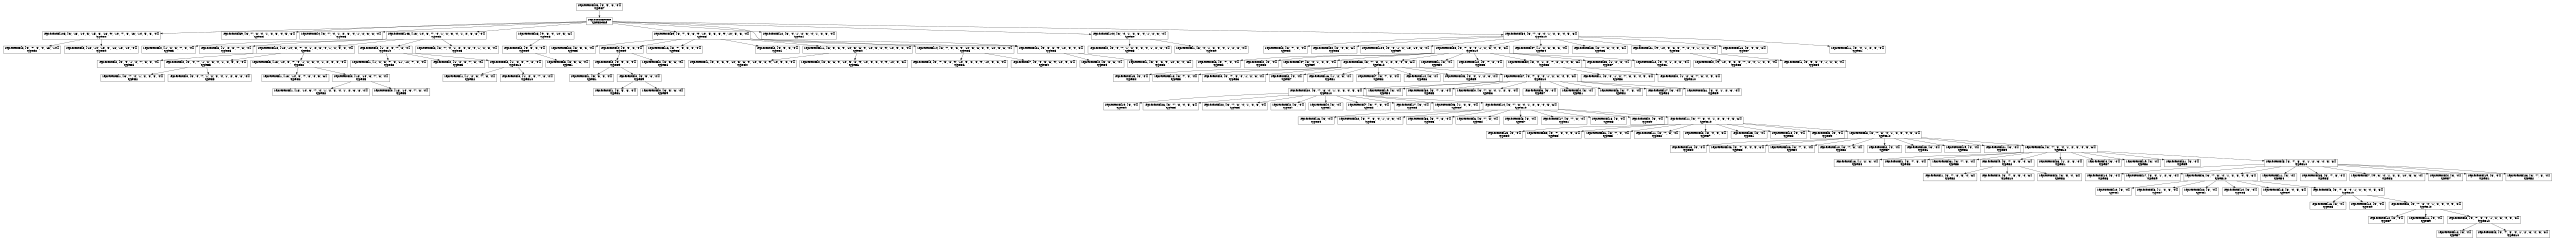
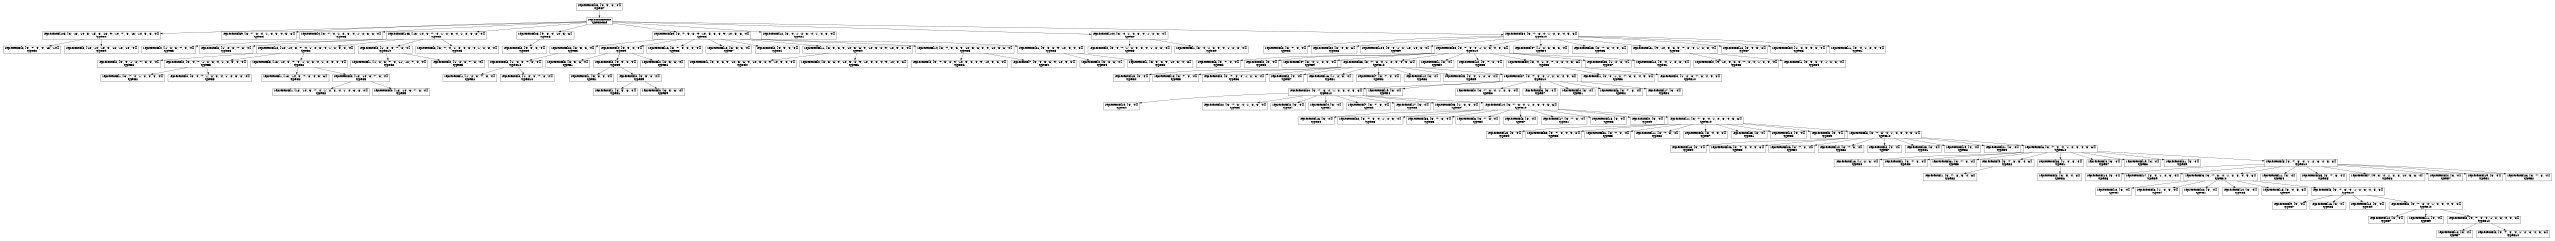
  digraph {
    node [shape=box]
    edge [fontname=helvetica]
    n1 [label=<represent=None<br/>type=None<br/>>]
    n2 [label=<represent=[105, ['3', '13', '14', '5', '15', '6', '16', '9', '10', '7', '8', '13', '14', '5', '6', '4']]<br/>type=4<br/>>]
    n3 [label=<represent=[59, ['3', '7', '8', '4', '1', '2', '3', '4', '5', '6']]<br/>type=3<br/>>]
    n4 [label=<represent=[4, ['3', '7', '4', '1', '2', '3', '4', '1', '2', '3', '8', '4']]<br/>type=5<br/>>]
    n5 [label=<represent=[145, ['13', '14', '3', '7', '4', '1', '2', '3', '4', '1', '2', '3', '8', '4']]<br/>type=2<br/>>]
    n6 [label=<represent=[89, ['3', '7', '5', '6', '9', '10', '5', '6', '8', '9', '10', '5', '6', '4']]<br/>type=6<br/>>]
    n7 [label=<represent=[12, ['3', '4', '1', '2', '3', '4', '1', '2', '3', '4']]<br/>type=1<br/>>]
    n8 [label=<represent=[25, ['9', '3', '4', '10', '5', '6']]<br/>type=8<br/>>]
    n9 [label=<represent=[144, ['3', '4', '1', '2', '3', '4', '1', '2', '3', '4']]<br/>type=9<br/>>]
    n10 [label=<represent=[54, ['3', '7', '8', '4', '1', '2', '3', '4', '5', '6']]<br/>type=10<br/>>]
    n11 [label=<represent=[2, ['3', '7', '8', '4', '13', '14']]<br/>type=2<br/>>]
    n12 [label=<represent=[0, ['13', '14', '15', '3', '16', '13', '14', '4']]<br/>type=4<br/>>]
    n13 [label=<represent=[2, ['3', '7', '4', '1', '2', '8', '3', '4', '1', '2', '3', '4']]<br/>type=3<br/>>]
    n14 [label=<represent=[0, ['1', '2', '3', '7', '8', '4']]<br/>type=5<br/>>]
    n15 [label=<represent=[3, ['1', '2', '3', '7', '8', '4']]<br/>type=6<br/>>]
    n16 [label=<represent=[13, ['13', '14', '3', '7', '4', '1', '2', '3', '4', '1', '2', '3', '8', '4']]<br/>type=2<br/>>]
    n17 [label=<represent=[8, ['1', '2', '3', '7', '8', '4']]<br/>type=10<br/>>]
    n18 [label=<represent=[46, ['3', '5', '6', '4']]<br/>type=7<br/>>]
    n19 [label=<represent=[11, ['3', '5', '6', '9', '10', '5', '6', '9', '10', '5', '6', '9', '10', '5', '6', '4']]<br/>type=4<br/>>]
    n20 [label=<represent=[22, ['3', '5', '6', '4']]<br/>type=3<br/>>]
    n21 [label=<represent=[16, ['3', '7', '5', '6', '8', '4']]<br/>type=5<br/>>]
    n22 [label=<represent=[14, ['3', '7', '5', '6', '9', '10', '5', '6', '8', '9', '10', '5', '6', '4']]<br/>type=6<br/>>]
+   n23 [label=<represent=[13, ['3', '5', '6', '4']]<br/>type=7<br/>>]
    n24 [label=<represent=[2, ['3', '5', '6', '4']]<br/>type=1<br/>>]
    n25 [label=<represent=[21, ['5', '3', '6', '9', '10', '5', '4', '6']]<br/>type=8<br/>>]
    n26 [label=<represent=[4, ['3', '5', '6', '4']]<br/>type=9<br/>>]
    n27 [label=<represent=[2, ['5', '3', '6', '4']]<br/>type=9<br/>>]
    n28 [label=<represent=[0, ['3', '4', '7', '1', '2', '3', '8', '4', '1', '2', '3', '4']]<br/>type=3<br/>>]
    n29 [label=<represent=[1, ['3', '4', '1', '2', '3', '4', '1', '2', '3', '4']]<br/>type=9<br/>>]
    n30 [label=<represent=[47, ['1', '2', '3', '5', '6', '4']]<br/>type=4<br/>>]
    n31 [label=<represent=[25, ['3', '7', '8', '4', '5', '6']]<br/>type=5<br/>>]
    n32 [label=<represent=[21, ['9', '10', '5', '6', '3', '7', '8', '4', '1', '2', '3', '4']]<br/>type=3<br/>>]
    n33 [label=<represent=[16, ['3', '4', '5', '6']]<br/>type=7<br/>>]
+   n34 [label=<represent=[54, ['1', '2', '3', '5', '6', '4']]<br/>type=6<br/>>]
    n35 [label=<represent=[11, ['3', '4', '1', '2', '3', '4']]<br/>type=1<br/>>]
    n36 [label=<represent=[2, ['3', '7', '8', '4']]<br/>type=2<br/>>]
    n37 [label=<represent=[50, ['3', '4', '5', '6']]<br/>type=8<br/>>]
    n38 [label=<represent=[104, ['3', '4', '1', '2', '13', '14', '3', '4']]<br/>type=9<br/>>]
    n39 [label=<represent=[38, ['3', '7', '8', '4', '1', '2', '3', '4', '5', '6']]<br/>type=10<br/>>]
    n40 [label=<represent=[5, ['13', '14', '3', '7', '4', '1', '2', '3', '4', '1', '2', '3', '8', '4']]<br/>type=2<br/>>]
    n41 [label=<represent=[2, ['3', '4', '1', '2', '7', '3', '8', '4']]<br/>type=3<br/>>]
    n42 [label=<represent=[0, ['3', '4', '7', '1', '2', '3', '4', '1', '2', '3', '8', '4']]<br/>type=5<br/>>]
    n43 [label=<represent=[1, ['1', '2', '3', '7', '8', '11', '12', '7', '8', '4']]<br/>type=2<br/>>]
    n44 [label=<represent=[0, ['1', '2', '3', '7', '8', '4']]<br/>type=5<br/>>]
    n45 [label=<represent=[2, ['1', '2', '3', '7', '8', '4']]<br/>type=10<br/>>]
    n46 [label=<represent=[1, ['13', '14', '3', '7', '8', '4', '5', '6']]<br/>type=2<br/>>]
    n47 [label=<represent=[0, ['13', '14', '3', '7', '8', '4']]<br/>type=5<br/>>]
    n48 [label=<represent=[1, ['3', '7', '4', '1', '2', '3', '8', '4']]<br/>type=2<br/>>]
    n49 [label=<represent=[0, ['3', '4', '7', '1', '2', '3', '4', '1', '2', '3', '8', '4']]<br/>type=5<br/>>]
    n50 [label=<represent=[1, ['13', '14', '3', '7', '4', '1', '2', '3', '4', '1', '2', '3', '8', '4']]<br/>type=2<br/>>]
    n51 [label=<represent=[0, ['13', '14', '3', '7', '8', '4']]<br/>type=5<br/>>]
    n52 [label=<represent=[1, ['1', '2', '3', '7', '8', '4']]<br/>type=2<br/>>]
    n53 [label=<represent=[0, ['1', '2', '3', '7', '8', '4']]<br/>type=10<br/>>]
    n54 [label=<represent=[0, ['3', '5', '6', '9', '10', '5', '6', '9', '10', '5', '6', '4', '9', '10', '5', '6']]<br/>type=6<br/>>]
    n55 [label=<represent=[1, ['3', '5', '6', '9', '10', '5', '6', '9', '10', '5', '6', '9', '10', '5', '6', '4']]<br/>type=4<br/>>]
    n56 [label=<represent=[8, ['3', '7', '5', '6', '9', '10', '5', '6', '8', '9', '10', '5', '6', '4']]<br/>type=6<br/>>]
    n57 [label=<represent=[7, ['3', '4', '5', '6', '9', '10', '5', '6']]<br/>type=4<br/>>]
    n58 [label=<represent=[0, ['5', '3', '6', '4']]<br/>type=4<br/>>]
    n59 [label=<represent=[1, ['5', '3', '6', '9', '10', '5', '4', '6']]<br/>type=8<br/>>]
    n60 [label=<represent=[2, ['3', '5', '6', '4']]<br/>type=6<br/>>]
    n61 [label=<represent=[3, ['3', '5', '6', '4']]<br/>type=1<br/>>]
    n62 [label=<represent=[0, ['3', '5', '6', '4']]<br/>type=9<br/>>]
    n63 [label=<represent=[1, ['5', '6', '3', '4']]<br/>type=1<br/>>]
    n64 [label=<represent=[0, ['3', '5', '6', '4']]<br/>type=9<br/>>]
    n65 [label=<represent=[1, ['3', '5', '6', '4']]<br/>type=1<br/>>]
    n66 [label=<represent=[0, ['3', '5', '6', '4']]<br/>type=9<br/>>]
    n67 [label=<represent=[0, ['9', '10', '5', '6', '3', '7', '8', '4', '1', '2', '3', '4']]<br/>type=3<br/>>]
    n68 [label=<represent=[1, ['3', '5', '6', '4', '1', '2', '3', '4']]<br/>type=4<br/>>]
    n69 [label=<represent=[1, ['3', '4']]<br/>type=4<br/>>]
    n70 [label=<represent=[10, ['3', '7', '8', '4']]<br/>type=5<br/>>]
    n71 [label=<represent=[54, ['3', '4', '1', '2', '7', '8', '3', '4', '5', '6']]<br/>type=3<br/>>]
    n72 [label=<represent=[35, ['1', '2', '3', '4']]<br/>type=7<br/>>]
    n73 [label=<represent=[12, ['3', '4', '1', '2', '3', '4']]<br/>type=1<br/>>]
    n74 [label=<represent=[6, ['3', '7', '8', '4']]<br/>type=2<br/>>]
    n75 [label=<represent=[0, ['3', '4']]<br/>type=8<br/>>]
    n76 [label=<represent=[47, ['3', '4', '1', '2', '3', '4']]<br/>type=9<br/>>]
    n77 [label=<represent=[33, ['3', '7', '8', '4', '1', '2', '3', '4', '5', '6']]<br/>type=10<br/>>]
    n78 [label=<represent=[1, ['3', '4', '1', '2', '7', '8', '3', '4', '5', '6']]<br/>type=3<br/>>]
    n79 [label=<represent=[0, ['1', '2', '3', '7', '8', '4', '5', '6']]<br/>type=10<br/>>]
    n80 [label=<represent=[15, ['3', '4']]<br/>type=4<br/>>]
    n81 [label=<represent=[13, ['3', '7', '8', '4']]<br/>type=5<br/>>]
    n82 [label=<represent=[0, ['3', '7', '8', '4', '1', '2', '3', '4']]<br/>type=3<br/>>]
    n83 [label=<represent=[2, ['3', '4']]<br/>type=7<br/>>]
    n84 [label=<represent=[16, ['1', '2', '3', '4']]<br/>type=1<br/>>]
    n85 [label=<represent=[7, ['3', '7', '8', '4']]<br/>type=2<br/>>]
    n86 [label=<represent=[14, ['3', '4']]<br/>type=8<br/>>]
    n87 [label=<represent=[43, ['3', '4', '1', '2', '3', '4']]<br/>type=9<br/>>]
    n88 [label=<represent=[27, ['3', '7', '8', '4', '1', '2', '3', '4', '5', '6']]<br/>type=10<br/>>]
    n89 [label=<represent=[19, ['3', '4']]<br/>type=4<br/>>]
-   n90 [label=<represent=[30, ['3', '7', '8', '4']]<br/>type=5<br/>>]
    n91 [label=<represent=[0, ['3', '7', '8', '4', '1', '2', '3', '4']]<br/>type=3<br/>>]
    n92 [label=<represent=[3, ['3', '4']]<br/>type=7<br/>>]
    n93 [label=<represent=[4, ['3', '4']]<br/>type=1<br/>>]
    n94 [label=<represent=[6, ['3', '7', '8', '4']]<br/>type=2<br/>>]
    n95 [label=<represent=[17, ['3', '4']]<br/>type=8<br/>>]
-   n96 [label=<represent=[61, ['3', '4', '1', '2', '3', '4']]<br/>type=9<br/>>]
    n97 [label=<represent=[20, ['3', '7', '8', '4', '1', '2', '3', '4', '5', '6']]<br/>type=10<br/>>]
    n98 [label=<represent=[19, ['3', '4']]<br/>type=4<br/>>]
-   n99 [label=<represent=[26, ['3', '7', '8', '4', '5', '6']]<br/>type=5<br/>>]
    n100 [label=<represent=[22, ['3', '7', '8', '4', '1', '2', '3', '4']]<br/>type=3<br/>>]
    n101 [label=<represent=[2, ['3', '4']]<br/>type=7<br/>>]
    n102 [label=<represent=[4, ['3', '4']]<br/>type=1<br/>>]
    n103 [label=<represent=[7, ['3', '7', '8', '4']]<br/>type=2<br/>>]
    n104 [label=<represent=[17, ['3', '4']]<br/>type=8<br/>>]
    n105 [label=<represent=[43, ['1', '2', '3', '4']]<br/>type=9<br/>>]
    n106 [label=<represent=[14, ['3', '7', '8', '4', '1', '2', '3', '4', '5', '6']]<br/>type=10<br/>>]
    n107 [label=<represent=[16, ['3', '4']]<br/>type=4<br/>>]
    n108 [label=<represent=[22, ['3', '7', '8', '4', '1', '2', '3', '4']]<br/>type=3<br/>>]
    n109 [label=<represent=[36, ['3', '7', '8', '4']]<br/>type=5<br/>>]
    n110 [label=<represent=[6, ['3', '7', '8', '4']]<br/>type=2<br/>>]
    n111 [label=<represent=[3, ['3', '4']]<br/>type=7<br/>>]
    n112 [label=<represent=[17, ['3', '7', '8', '4']]<br/>type=1<br/>>]
    n113 [label=<represent=[18, ['3', '4']]<br/>type=8<br/>>]
    n114 [label=<represent=[0, ['3', '4']]<br/>type=9<br/>>]
    n115 [label=<represent=[11, ['3', '7', '8', '4', '1', '2', '3', '4', '5', '6']]<br/>type=10<br/>>]
    n116 [label=<represent=[15, ['3', '4']]<br/>type=4<br/>>]
    n117 [label=<represent=[53, ['3', '7', '8', '4', '5', '6']]<br/>type=3<br/>>]
    n118 [label=<represent=[31, ['3', '7', '8', '4']]<br/>type=5<br/>>]
    n119 [label=<represent=[11, ['3', '7', '8', '4']]<br/>type=2<br/>>]
    n120 [label=<represent=[2, ['3', '4', '5', '6']]<br/>type=7<br/>>]
    n121 [label=<represent=[25, ['3', '4']]<br/>type=1<br/>>]
    n122 [label=<represent=[18, ['3', '4']]<br/>type=8<br/>>]
    n123 [label=<represent=[5, ['3', '4']]<br/>type=9<br/>>]
    n124 [label=<represent=[8, ['3', '7', '8', '4', '1', '2', '3', '4', '5', '6']]<br/>type=10<br/>>]
    n125 [label=<represent=[13, ['3', '4']]<br/>type=4<br/>>]
    n126 [label=<represent=[46, ['3', '7', '8', '4', '5', '6']]<br/>type=3<br/>>]
    n127 [label=<represent=[26, ['3', '7', '8', '4']]<br/>type=4<br/>>]
    n128 [label=<represent=[10, ['3', '7', '8', '4']]<br/>type=2<br/>>]
    n129 [label=<represent=[2, ['3', '4']]<br/>type=7<br/>>]
    n130 [label=<represent=[25, ['3', '4']]<br/>type=1<br/>>]
    n131 [label=<represent=[19, ['3', '4']]<br/>type=8<br/>>]
    n132 [label=<represent=[21, ['3', '4']]<br/>type=9<br/>>]
    n133 [label=<represent=[6, ['3', '7', '8', '4', '1', '2', '3', '4', '5', '6']]<br/>type=10<br/>>]
    n134 [label=<represent=[13, ['1', '2', '3', '4']]<br/>type=4<br/>>]
    n135 [label=<represent=[1, ['3', '7', '8', '4']]<br/>type=3<br/>>]
    n136 [label=<represent=[31, ['3', '7', '8', '4']]<br/>type=5<br/>>]
    n137 [label=<represent=[9, ['3', '7', '8', '5', '4', '6']]<br/>type=2<br/>>]
    n138 [label=<represent=[4, ['3', '4']]<br/>type=7<br/>>]
    n139 [label=<represent=[23, ['1', '2', '3', '4']]<br/>type=1<br/>>]
    n140 [label=<represent=[19, ['3', '4']]<br/>type=8<br/>>]
    n141 [label=<represent=[21, ['3', '4']]<br/>type=9<br/>>]
    n142 [label=<represent=[5, ['3', '7', '8', '4', '1', '2', '3', '4', '5', '6']]<br/>type=10<br/>>]
    n143 [label=<represent=[1, ['3', '7', '8', '5', '4', '6']]<br/>type=2<br/>>]
    n144 [label=<represent=[2, ['3', '5', '4', '6']]<br/>type=8<br/>>]
-   n145 [label=<represent=[0, ['3', '7', '8', '5', '4', '6']]<br/>type=10<br/>>]
    n146 [label=<represent=[11, ['3', '4']]<br/>type=4<br/>>]
    n147 [label=<represent=[25, ['3', '7', '8', '4']]<br/>type=5<br/>>]
    n148 [label=<represent=[7, ['9', '3', '4', '1', '2', '3', '10', '5', '6', '4']]<br/>type=3<br/>>]
    n149 [label=<represent=[4, ['3', '4']]<br/>type=7<br/>>]
    n150 [label=<represent=[19, ['3', '4']]<br/>type=1<br/>>]
    n151 [label=<represent=[23, ['3', '7', '8', '4']]<br/>type=2<br/>>]
    n152 [label=<represent=[14, ['3', '4']]<br/>type=8<br/>>]
    n153 [label=<represent=[17, ['3', '4', '1', '2', '3', '4']]<br/>type=9<br/>>]
    n154 [label=<represent=[3, ['3', '7', '8', '4', '1', '2', '3', '4', '5', '6']]<br/>type=10<br/>>]
    n155 [label=<represent=[10, ['3', '4']]<br/>type=1<br/>>]
    n156 [label=<represent=[6, ['1', '2', '3', '4']]<br/>type=7<br/>>]
    n157 [label=<represent=[22, ['3', '4']]<br/>type=1<br/>>]
    n158 [label=<represent=[14, ['3', '4']]<br/>type=8<br/>>]
    n159 [label=<represent=[15, ['3', '4', '5', '6']]<br/>type=9<br/>>]
    n160 [label=<represent=[3, ['3', '7', '8', '4', '1', '2', '3', '4', '5', '6']]<br/>type=10<br/>>]
+   n161 [label=<represent=[9, ['3', '4']]<br/>type=7<br/>>]
    n162 [label=<represent=[16, ['3', '4']]<br/>type=8<br/>>]
    n163 [label=<represent=[12, ['3', '4']]<br/>type=9<br/>>]
    n164 [label=<represent=[3, ['3', '7', '8', '4', '1', '2', '3', '4', '5', '6']]<br/>type=10<br/>>]
    n165 [label=<represent=[12, ['3', '4']]<br/>type=7<br/>>]
    n166 [label=<represent=[11, ['3', '4']]<br/>type=9<br/>>]
    n167 [label=<represent=[3, ['3', '7', '8', '4', '1', '2', '3', '4', '5', '6']]<br/>type=10<br/>>]
    n168 [label=<represent=[12, ['3', '4']]<br/>type=7<br/>>]
    n169 [label=<represent=[3, ['3', '7', '8', '4', '1', '2', '3', '4', '5', '6']]<br/>type=10<br/>>]
    n1 -> n2
    n1 -> n3
    n1 -> n4
    n1 -> n5
    n1 -> n6
    n1 -> n7
-   n1 -> n25
+   n1 -> n8
    n1 -> n9
    n1 -> n10
    n2 -> n11
    n2 -> n12
    n5 -> n13
    n5 -> n14
    n5 -> n15
    n5 -> n16
    n5 -> n17
    n6 -> n19
    n6 -> n20
    n6 -> n21
    n6 -> n22
+   n6 -> n23
    n6 -> n24
    n6 -> n25
    n6 -> n26
    n8 -> n27
    n9 -> n28
    n9 -> n29
    n10 -> n30
    n10 -> n31
    n10 -> n32
    n10 -> n33
+   n10 -> n34
    n10 -> n35
    n10 -> n36
    n10 -> n37
    n10 -> n38
    n10 -> n39
    n16 -> n40
    n16 -> n41
    n16 -> n42
    n17 -> n43
    n17 -> n44
-   n17 -> n45
+   n20 -> n45
    n18 -> n1
    n19 -> n54
    n19 -> n55
    n22 -> n56
    n22 -> n57
    n25 -> n58
    n25 -> n59
    n26 -> n60
-   n27 -> n61
+   n26 -> n61
    n26 -> n62
    n32 -> n67
    n32 -> n68
    n39 -> n69
    n39 -> n70
    n39 -> n71
    n39 -> n72
    n39 -> n73
    n39 -> n74
    n39 -> n75
    n39 -> n76
    n39 -> n77
    n40 -> n46
    n40 -> n47
    n42 -> n48
    n42 -> n49
    n45 -> n52
    n45 -> n53
    n47 -> n50
    n47 -> n51
    n62 -> n63
    n62 -> n64
    n64 -> n65
    n64 -> n66
    n71 -> n78
    n71 -> n79
    n77 -> n80
    n77 -> n81
    n77 -> n82
    n77 -> n83
    n77 -> n84
    n77 -> n85
    n77 -> n86
    n77 -> n87
    n77 -> n88
    n88 -> n89
-   n88 -> n90
    n88 -> n91
    n88 -> n92
    n88 -> n93
    n88 -> n94
    n88 -> n95
-   n88 -> n96
    n88 -> n97
    n97 -> n98
-   n97 -> n99
    n97 -> n100
    n97 -> n101
    n97 -> n102
    n97 -> n103
    n97 -> n104
    n97 -> n105
    n97 -> n106
    n106 -> n107
    n106 -> n108
    n106 -> n109
    n106 -> n110
    n106 -> n111
    n106 -> n112
    n106 -> n113
    n106 -> n114
    n106 -> n115
    n115 -> n116
    n115 -> n117
    n115 -> n118
    n115 -> n119
    n115 -> n120
    n115 -> n121
    n115 -> n122
    n115 -> n123
    n115 -> n124
    n124 -> n125
    n124 -> n126
    n124 -> n127
    n124 -> n128
    n124 -> n129
    n124 -> n130
    n124 -> n131
    n124 -> n132
    n124 -> n133
    n133 -> n134
    n133 -> n135
    n133 -> n136
    n133 -> n137
    n133 -> n138
    n133 -> n139
    n133 -> n140
    n133 -> n141
    n133 -> n142
    n137 -> n143
-   n137 -> n144
-   n137 -> n145
+   n139 -> n144
    n142 -> n146
    n142 -> n147
    n142 -> n148
    n142 -> n149
    n142 -> n150
    n142 -> n151
    n142 -> n152
    n142 -> n153
    n142 -> n154
    n154 -> n155
    n154 -> n156
    n154 -> n157
    n154 -> n158
    n154 -> n159
    n154 -> n160
+   n160 -> n161
    n160 -> n162
    n160 -> n163
    n160 -> n164
    n164 -> n165
    n164 -> n166
    n164 -> n167
    n167 -> n168
    n167 -> n169
  }
